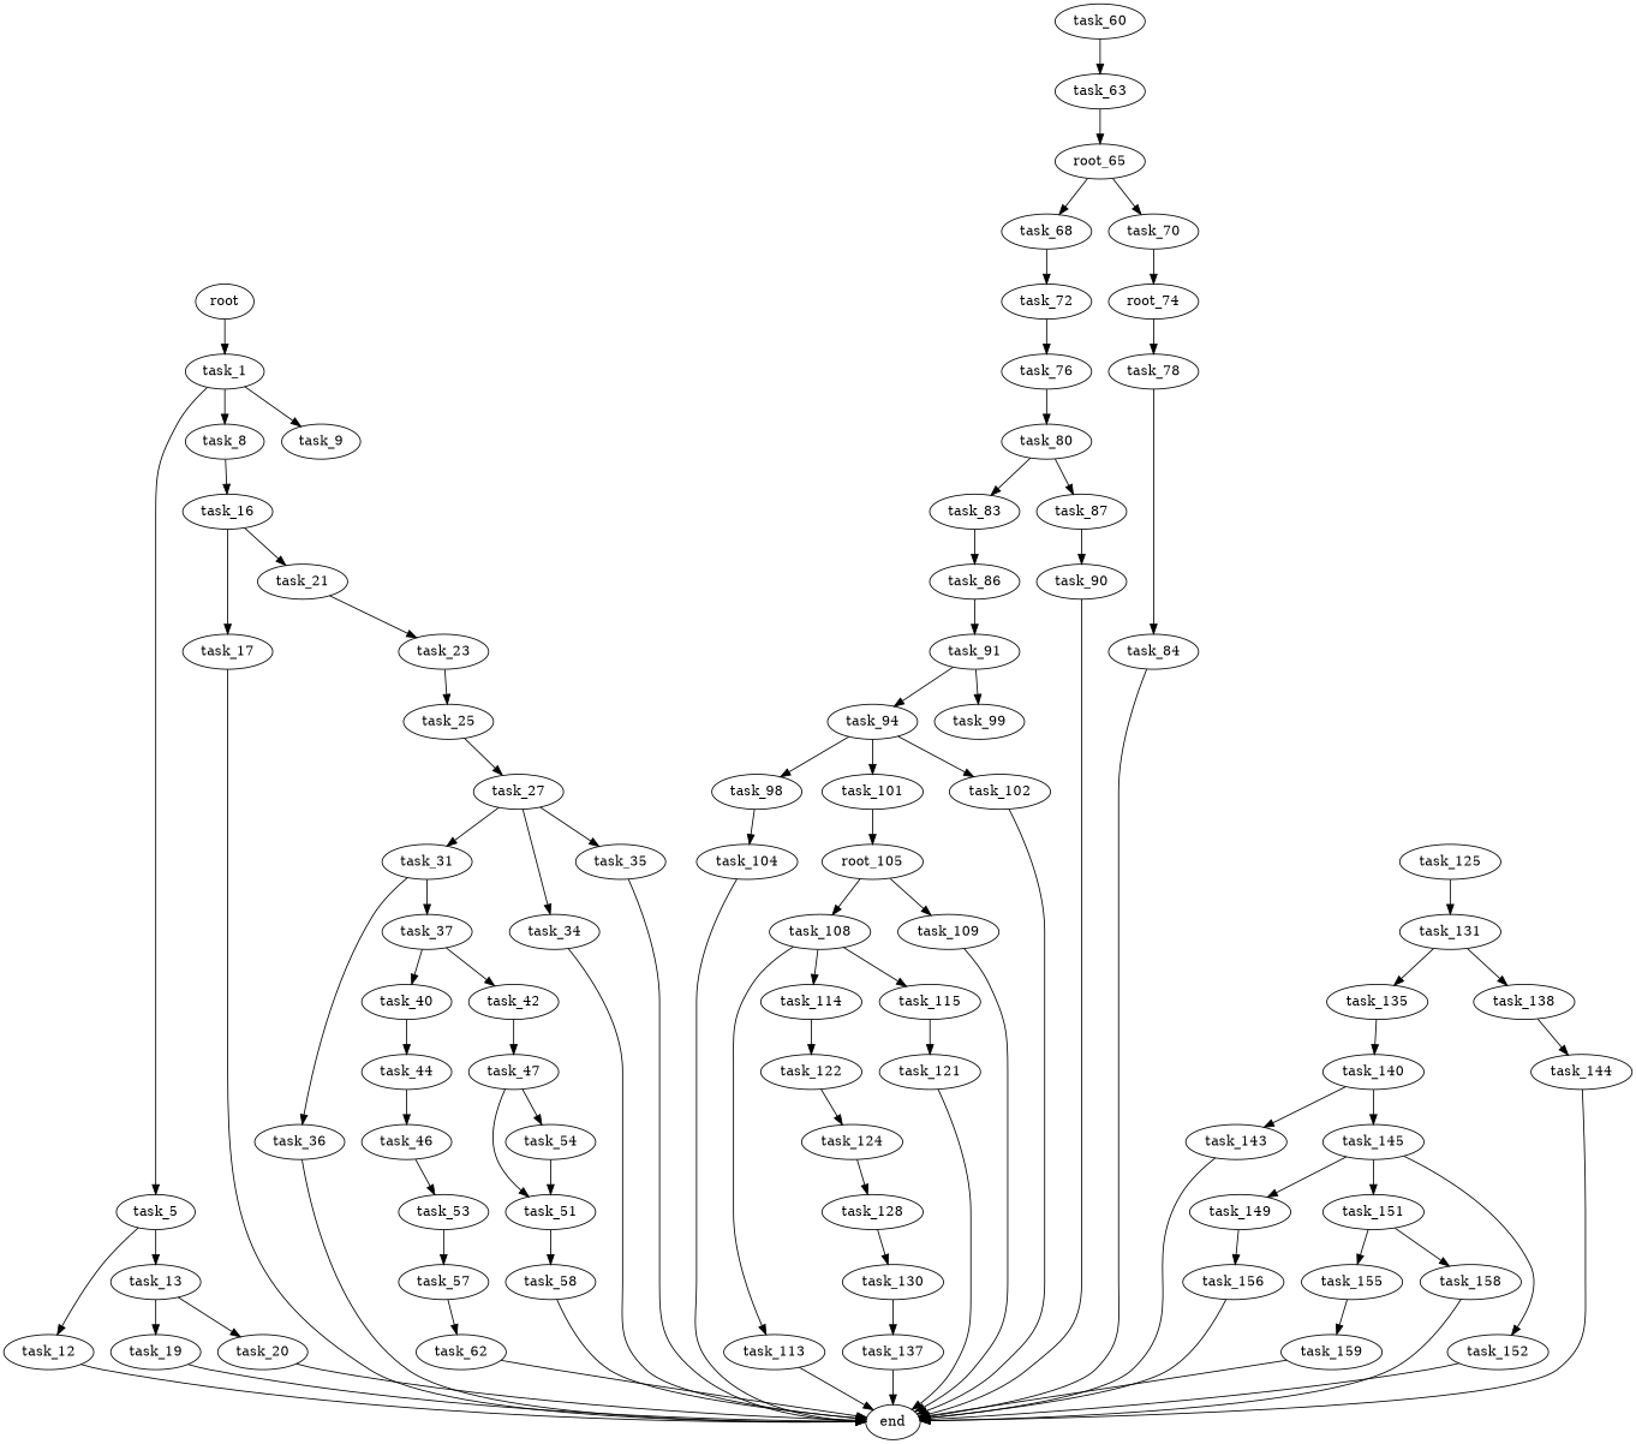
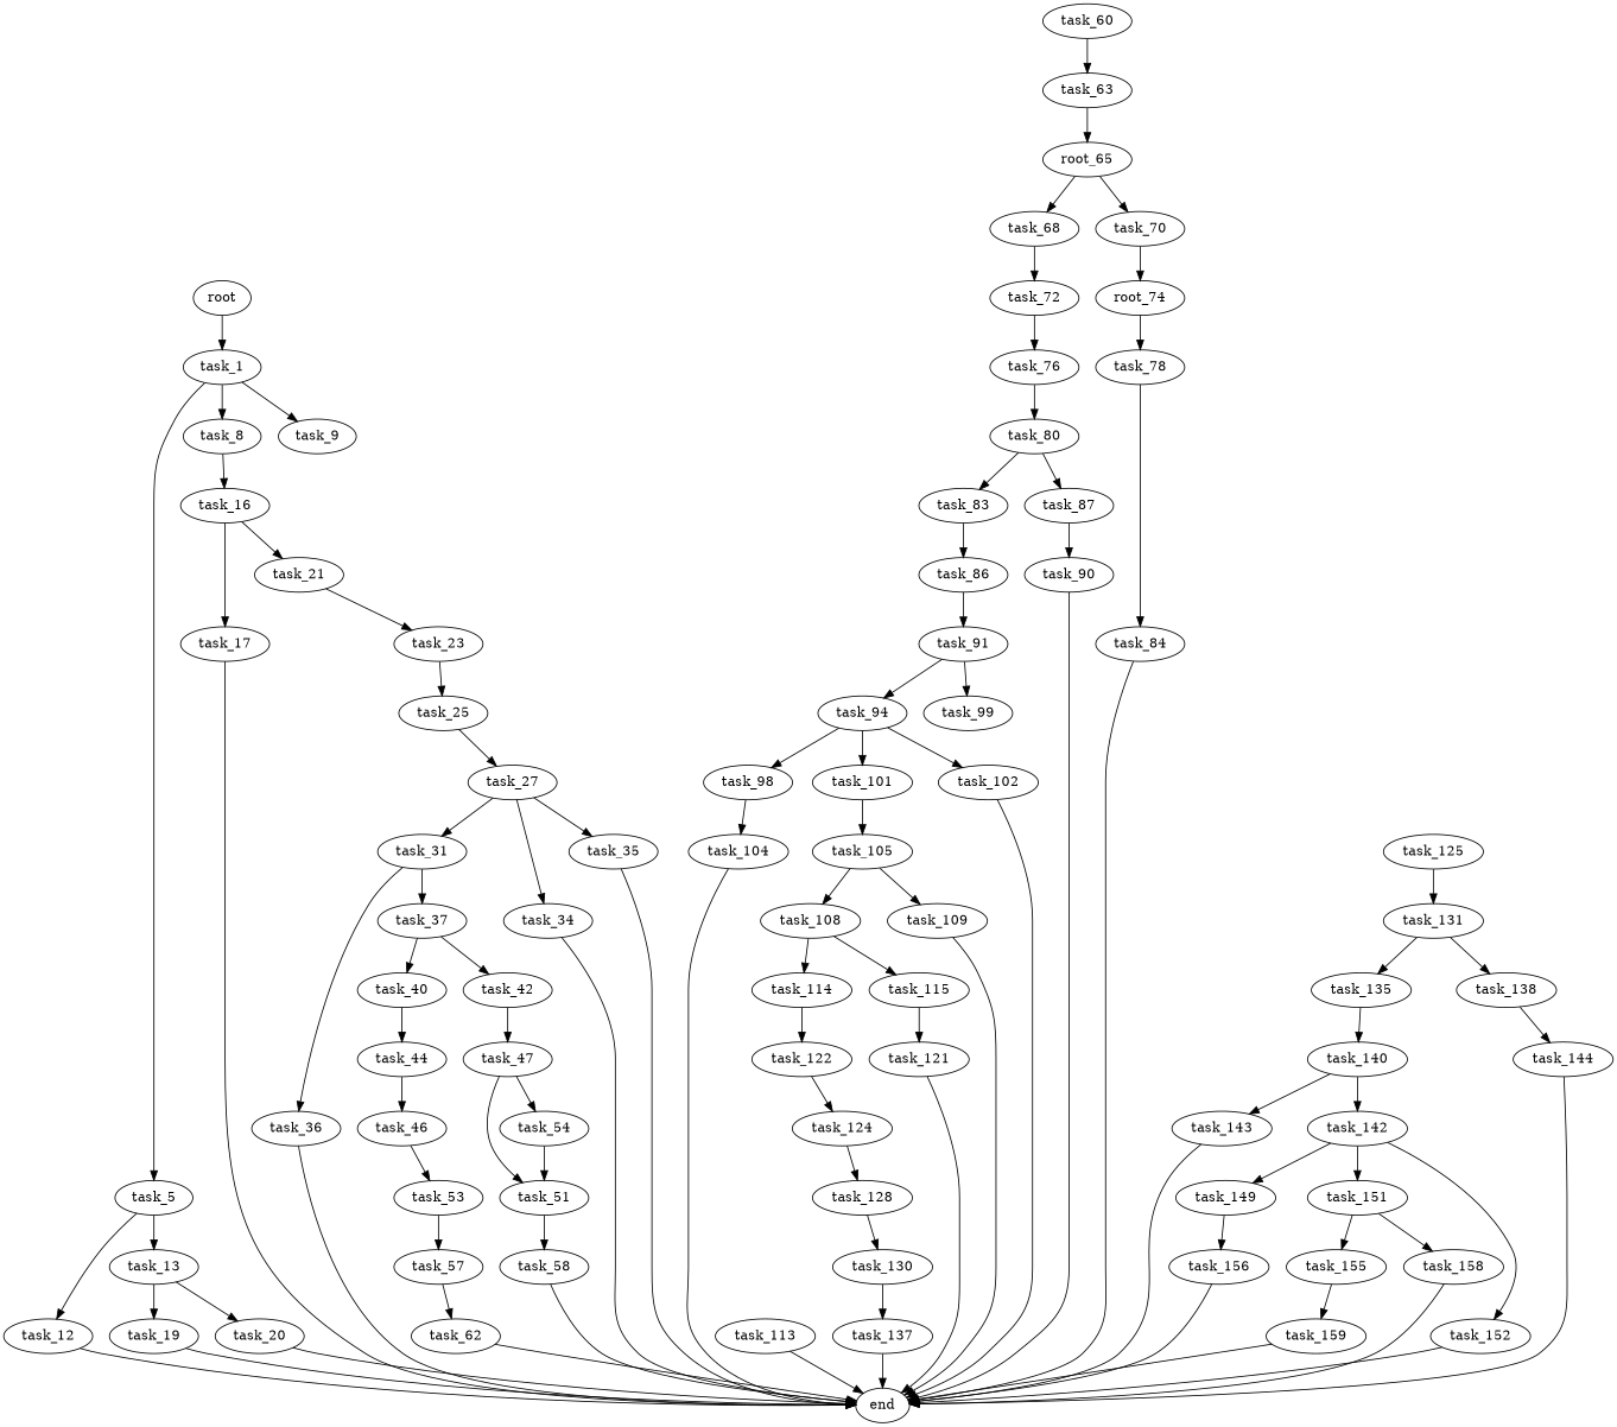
  digraph {
    root
    task_1
    task_5
    task_8
    task_9
    task_12
    task_13
    task_16
    end
    task_19
    task_20
    task_17
    task_21
    task_23
    task_25
    task_27
    task_31
    task_34
    task_35
    task_36
    task_37
    task_40
    task_42
    task_44
    task_47
    task_46
    task_51
    task_54
    task_53
    task_58
    task_57
    task_62
    task_60
    task_63
    n35 [label=root_65]
    task_68
    task_70
    task_72
    n39 [label=root_74]
    task_76
    task_78
    task_80
    task_84
    task_83
    task_87
    task_86
    task_90
    task_91
    task_94
    task_99
    task_98
    task_101
    task_102
    task_104
-   task_105 [label=root_105]
+   task_105
    task_108
    task_109
    task_113
    task_114
    task_115
    task_122
    task_121
    task_124
    task_128
    task_125
    task_131
    task_135
    task_138
    task_130
    task_137
    task_140
    task_144
    task_143
-   task_145
+   task_145 [label=task_142]
    task_149
    task_151
    task_152
    task_156
    task_155
    task_158
    task_159
    root -> task_1
    task_1 -> task_5
    task_1 -> task_8
    task_1 -> task_9
    task_5 -> task_12
    task_5 -> task_13
    task_8 -> task_16
    task_12 -> end
    task_13 -> task_19
    task_13 -> task_20
    task_16 -> task_17
    task_16 -> task_21
    task_19 -> end
    task_20 -> end
    task_17 -> end
    task_21 -> task_23
    task_23 -> task_25
    task_25 -> task_27
    task_27 -> task_31
    task_27 -> task_34
    task_27 -> task_35
    task_31 -> task_36
    task_31 -> task_37
    task_34 -> end
    task_35 -> end
    task_36 -> end
    task_37 -> task_40
    task_37 -> task_42
    task_40 -> task_44
    task_42 -> task_47
    task_44 -> task_46
    task_47 -> task_51
    task_47 -> task_54
    task_46 -> task_53
    task_51 -> task_58
    task_54 -> task_51
    task_53 -> task_57
    task_58 -> end
    task_57 -> task_62
    task_62 -> end
    task_60 -> task_63
    task_63 -> n35
    n35 -> task_68
    n35 -> task_70
    task_68 -> task_72
    task_70 -> n39
    task_72 -> task_76
    n39 -> task_78
    task_76 -> task_80
    task_78 -> task_84
    task_80 -> task_83
    task_80 -> task_87
    task_84 -> end
    task_83 -> task_86
    task_87 -> task_90
    task_86 -> task_91
    task_90 -> end
    task_91 -> task_94
    task_91 -> task_99
    task_94 -> task_98
    task_94 -> task_101
    task_94 -> task_102
    task_98 -> task_104
    task_101 -> task_105
    task_102 -> end
    task_104 -> end
    task_105 -> task_108
    task_105 -> task_109
-   task_108 -> task_113
    task_108 -> task_114
    task_108 -> task_115
    task_109 -> end
    task_113 -> end
    task_114 -> task_122
    task_115 -> task_121
    task_122 -> task_124
    task_121 -> end
    task_124 -> task_128
    task_128 -> task_130
    task_125 -> task_131
    task_131 -> task_135
    task_131 -> task_138
    task_135 -> task_140
    task_138 -> task_144
    task_130 -> task_137
    task_137 -> end
    task_140 -> task_143
    task_140 -> task_145
    task_144 -> end
    task_143 -> end
    task_145 -> task_149
    task_145 -> task_151
    task_145 -> task_152
    task_149 -> task_156
    task_151 -> task_155
    task_151 -> task_158
    task_152 -> end
    task_156 -> end
    task_155 -> task_159
    task_158 -> end
    task_159 -> end
  }
